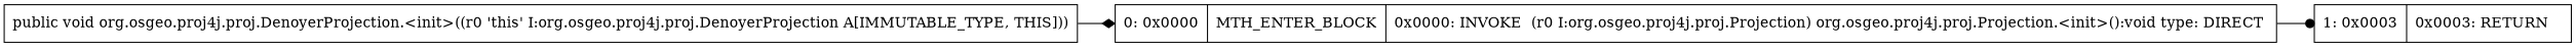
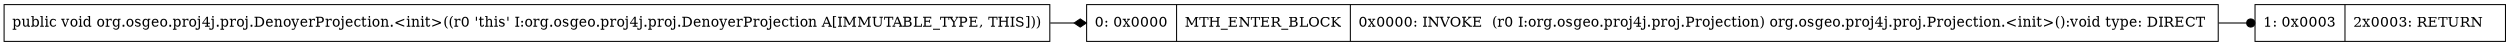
  digraph {
    rankdir=LR
    node [shape=record]
    edge [style=solid]
    n1 [label="{0\:\ 0x0000|MTH_ENTER_BLOCK\l|0x0000: INVOKE  (r0 I:org.osgeo.proj4j.proj.Projection) org.osgeo.proj4j.proj.Projection.\<init\>():void type: DIRECT \l}"]
-   n2 [label="{1\:\ 0x0003|0x0003: RETURN   \l}"]
+   n2 [label="{1\:\ 0x0003|2x0003: RETURN   \l}"]
    n3 [label="{public void org.osgeo.proj4j.proj.DenoyerProjection.\<init\>((r0 'this' I:org.osgeo.proj4j.proj.DenoyerProjection A[IMMUTABLE_TYPE, THIS])) }"]
    n1 -> n2 [arrowhead=dot]
    n3 -> n1 [arrowhead=diamond]
  }
